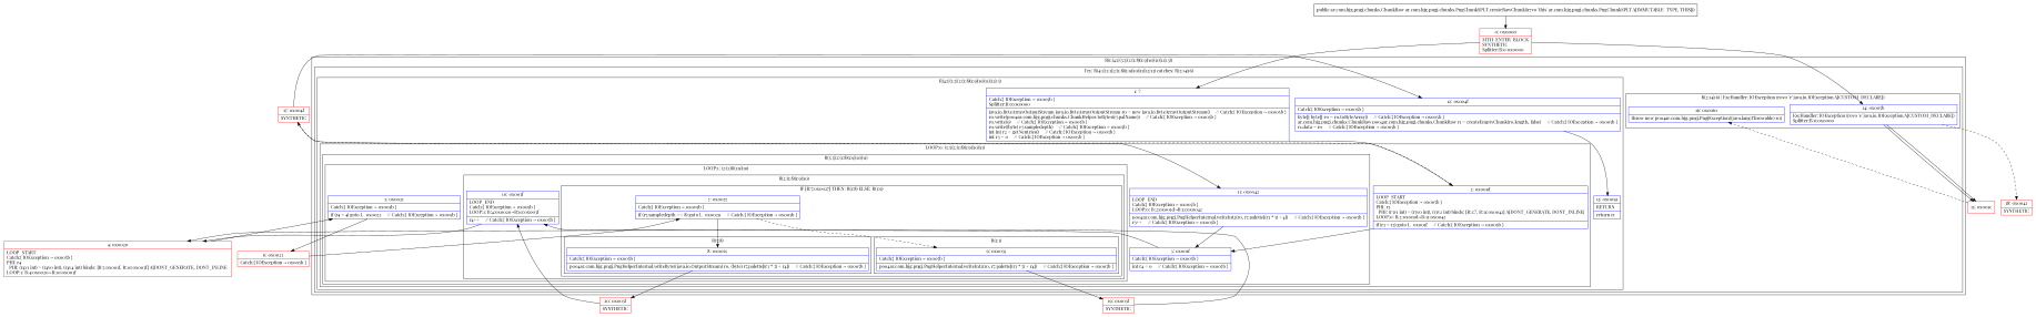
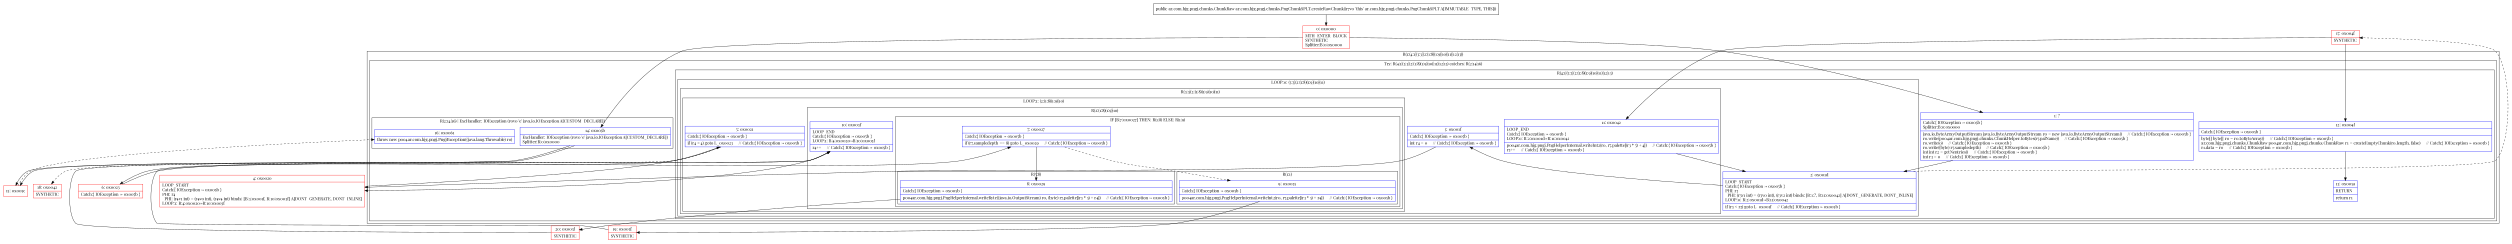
  digraph {
    fontname="Playfair Display"
    node [color=blue fontname="Playfair Display" shape=record]
    edge [fontname="Playfair Display"]
    n1 [label="{8\:\ 0x0029|Catch:\{ IOException \-\> 0x005b \}\l|p004ar.com.hjg.pngj.PngHelperInternal.writeByte((java.io.OutputStream) r0, (byte) r7.palette[(r3 * 5) + r4])     \/\/ Catch:\{ IOException \-\> 0x005b \}\l}"]
    n2 [label="{9\:\ 0x0035|Catch:\{ IOException \-\> 0x005b \}\l|p004ar.com.hjg.pngj.PngHelperInternal.writeInt2(r0, r7.palette[(r3 * 5) + r4])     \/\/ Catch:\{ IOException \-\> 0x005b \}\l}"]
    n3 [label="{7\:\ 0x0027|Catch:\{ IOException \-\> 0x005b \}\l|if (r7.sampledepth == 8) goto L_0x0029     \/\/ Catch:\{ IOException \-\> 0x005b \}\l}"]
    n4 [label="{10\:\ 0x003f|LOOP_END\lCatch:\{ IOException \-\> 0x005b \}\lLOOP:1: B:4:0x0020\-\>B:10:0x003f\l|r4++     \/\/ Catch:\{ IOException \-\> 0x005b \}\l}"]
    n5 [label="{5\:\ 0x0021|Catch:\{ IOException \-\> 0x005b \}\l|if (r4 \< 4) goto L_0x0023     \/\/ Catch:\{ IOException \-\> 0x005b \}\l}"]
    n6 [label="{3\:\ 0x001f|Catch:\{ IOException \-\> 0x005b \}\l|int r4 = 0     \/\/ Catch:\{ IOException \-\> 0x005b \}\l}"]
    n7 [label="{11\:\ 0x0042|LOOP_END\lCatch:\{ IOException \-\> 0x005b \}\lLOOP:0: B:2:0x001d\-\>B:11:0x0042\l|p004ar.com.hjg.pngj.PngHelperInternal.writeInt2(r0, r7.palette[(r3 * 5) + 4])     \/\/ Catch:\{ IOException \-\> 0x005b \}\lr3++     \/\/ Catch:\{ IOException \-\> 0x005b \}\l}"]
    n8 [label="{2\:\ 0x001d|LOOP_START\lCatch:\{ IOException \-\> 0x005b \}\lPHI: r3 \l  PHI: (r3v1 int) = (r3v0 int), (r3v2 int) binds: [B:1:?, B:11:0x0042] A[DONT_GENERATE, DONT_INLINE]\lLOOP:0: B:2:0x001d\-\>B:11:0x0042\l|if (r3 \< r2) goto L_0x001f     \/\/ Catch:\{ IOException \-\> 0x005b \}\l}"]
    n9 [label="{1\:\ ?|Catch:\{ IOException \-\> 0x005b \}\lSplitter:B:0:0x0000\l|java.io.ByteArrayOutputStream java.io.ByteArrayOutputStream r0 = new java.io.ByteArrayOutputStream()     \/\/ Catch:\{ IOException \-\> 0x005b \}\lr0.write(p004ar.com.hjg.pngj.chunks.ChunkHelper.toBytes(r7.palName))     \/\/ Catch:\{ IOException \-\> 0x005b \}\lr0.write(0)     \/\/ Catch:\{ IOException \-\> 0x005b \}\lr0.write((byte) r7.sampledepth)     \/\/ Catch:\{ IOException \-\> 0x005b \}\lint int r2 = getNentries()     \/\/ Catch:\{ IOException \-\> 0x005b \}\lint r3 = 0     \/\/ Catch:\{ IOException \-\> 0x005b \}\l}"]
    n10 [label="{12\:\ 0x004f|Catch:\{ IOException \-\> 0x005b \}\l|byte[] byte[] r0 = r0.toByteArray()     \/\/ Catch:\{ IOException \-\> 0x005b \}\lar.com.hjg.pngj.chunks.ChunkRaw p004ar.com.hjg.pngj.chunks.ChunkRaw r1 = createEmptyChunk(r0.length, false)     \/\/ Catch:\{ IOException \-\> 0x005b \}\lr1.data = r0     \/\/ Catch:\{ IOException \-\> 0x005b \}\l}"]
    n11 [label="{13\:\ 0x005a|RETURN\l|return r1\l}"]
    n12 [label="{14\:\ 0x005b|ExcHandler: IOException (r0v0 'e' java.io.IOException A[CUSTOM_DECLARE])\lSplitter:B:0:0x0000\l}"]
    n13 [label="{16\:\ 0x0061|throw new p004ar.com.hjg.pngj.PngjException((java.lang.Throwable) r0)\l}"]
    n14 [color=red label="{20\:\ 0x003f|SYNTHETIC\l}"]
    n15 [color=red label="{19\:\ 0x003f|SYNTHETIC\l}"]
    n16 [color=red label="{4\:\ 0x0020|LOOP_START\lCatch:\{ IOException \-\> 0x005b \}\lPHI: r4 \l  PHI: (r4v1 int) = (r4v0 int), (r4v4 int) binds: [B:3:0x001f, B:10:0x003f] A[DONT_GENERATE, DONT_INLINE]\lLOOP:1: B:4:0x0020\-\>B:10:0x003f\l}"]
    n17 [color=red label="{6\:\ 0x0023|Catch:\{ IOException \-\> 0x005b \}\l}"]
    n18 [color=red label="{18\:\ 0x0042|SYNTHETIC\l}"]
    n19 [color=red label="{17\:\ 0x004f|SYNTHETIC\l}"]
    n20 [color=red label="{15\:\ 0x005c}"]
    n21 [color=red label="{0\:\ 0x0000|MTH_ENTER_BLOCK\lSYNTHETIC\lSplitter:B:0:0x0000\l}"]
    n22 [label="{public ar.com.hjg.pngj.chunks.ChunkRaw ar.com.hjg.pngj.chunks.PngChunkSPLT.createRawChunk((r7v0 'this' ar.com.hjg.pngj.chunks.PngChunkSPLT A[IMMUTABLE_TYPE, THIS])) }" color=""]
    subgraph cluster_1 {
      label="R(1:(4:1|(3:3|(2:(1:8)(1:9)|10)|11)|12|13))"
      subgraph cluster_2 {
        label="Try: R(4:1|(3:3|(2:(1:8)(1:9)|10)|11)|12|13) catches: R(2:14|16)"
        subgraph cluster_3 {
          label="R(4:1|(3:3|(2:(1:8)(1:9)|10)|11)|12|13)"
          n9
          n10
          n11
          subgraph cluster_4 {
            label="LOOP:0: (3:3|(2:(1:8)(1:9)|10)|11)"
            n8
            subgraph cluster_5 {
              label="R(3:3|(2:(1:8)(1:9)|10)|11)"
              n6
              n7
              subgraph cluster_6 {
                label="LOOP:1: (2:(1:8)(1:9)|10)"
                n5
                subgraph cluster_7 {
                  label="R(2:(1:8)(1:9)|10)"
                  n4
                  subgraph cluster_8 {
                    label="IF [B:7:0x0027] THEN: R(1:8) ELSE: R(1:9)"
                    n3
                    subgraph cluster_9 {
                      label="R(5:8)"
                      n1
                    }
                    subgraph cluster_10 {
                      label="R(1:1)"
                      n2
                    }
                  }
                }
              }
            }
          }
        }
        subgraph cluster_11 {
          label="R(2:14|16) | ExcHandler: IOException (r0v0 'e' java.io.IOException A[CUSTOM_DECLARE])\l"
          n12
          n13
        }
      }
    }
    subgraph cluster_12 {
      label="R(2:14|16) | ExcHandler: IOException (r0v0 'e' java.io.IOException A[CUSTOM_DECLARE])\l"
    }
    n1 -> n14
    n2 -> n15
    n3 -> n1
    n3 -> n2 [style=dashed]
    n4 -> n16
    n5 -> n17
-   n12 -> n18 [style=dashed]
+   n5 -> n18 [style=dashed]
    n6 -> n16
-   n7 -> n6
+   n7 -> n8
    n8 -> n6
    n8 -> n19 [style=dashed]
    n9 -> n8
    n10 -> n11
    n12 -> n20
    n12 -> n20
    n14 -> n4
    n15 -> n4
    n16 -> n5
    n17 -> n3
    n19 -> n7
    n19 -> n10
    n20 -> n13 [style=dashed]
    n21 -> n9
    n21 -> n12
    n22 -> n21
  }
